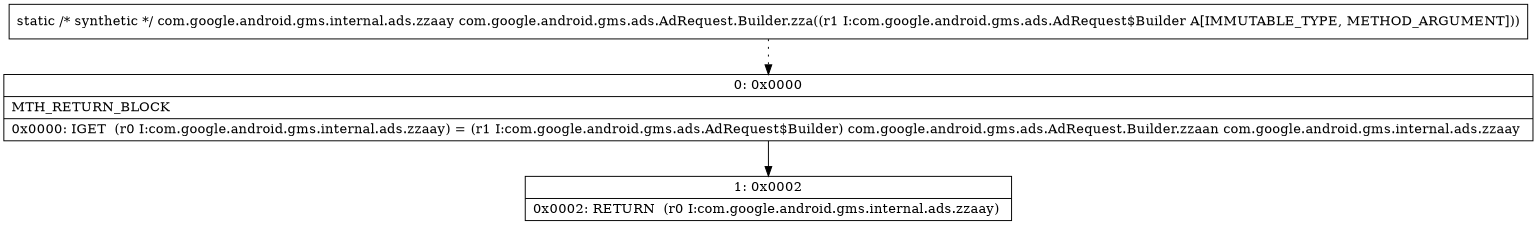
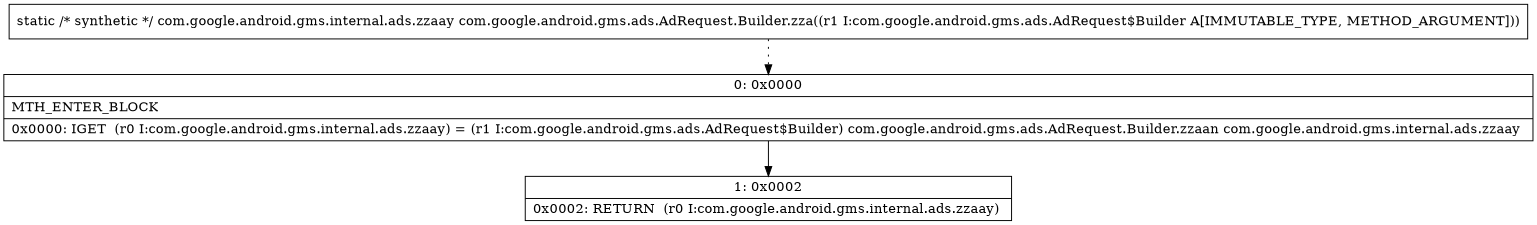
  digraph {
    node [shape=record]
-   n1 [label="{0\:\ 0x0000|MTH_RETURN_BLOCK\l|0x0000: IGET  (r0 I:com.google.android.gms.internal.ads.zzaay) = (r1 I:com.google.android.gms.ads.AdRequest$Builder) com.google.android.gms.ads.AdRequest.Builder.zzaan com.google.android.gms.internal.ads.zzaay \l}"]
+   n1 [label="{0\:\ 0x0000|MTH_ENTER_BLOCK\l|0x0000: IGET  (r0 I:com.google.android.gms.internal.ads.zzaay) = (r1 I:com.google.android.gms.ads.AdRequest$Builder) com.google.android.gms.ads.AdRequest.Builder.zzaan com.google.android.gms.internal.ads.zzaay \l}"]
    n2 [label="{1\:\ 0x0002|0x0002: RETURN  (r0 I:com.google.android.gms.internal.ads.zzaay) \l}"]
    n3 [label="{static \/* synthetic *\/ com.google.android.gms.internal.ads.zzaay com.google.android.gms.ads.AdRequest.Builder.zza((r1 I:com.google.android.gms.ads.AdRequest$Builder A[IMMUTABLE_TYPE, METHOD_ARGUMENT])) }"]
    n1 -> n2 [style=solid]
    n3 -> n1 [style=dotted]
  }
